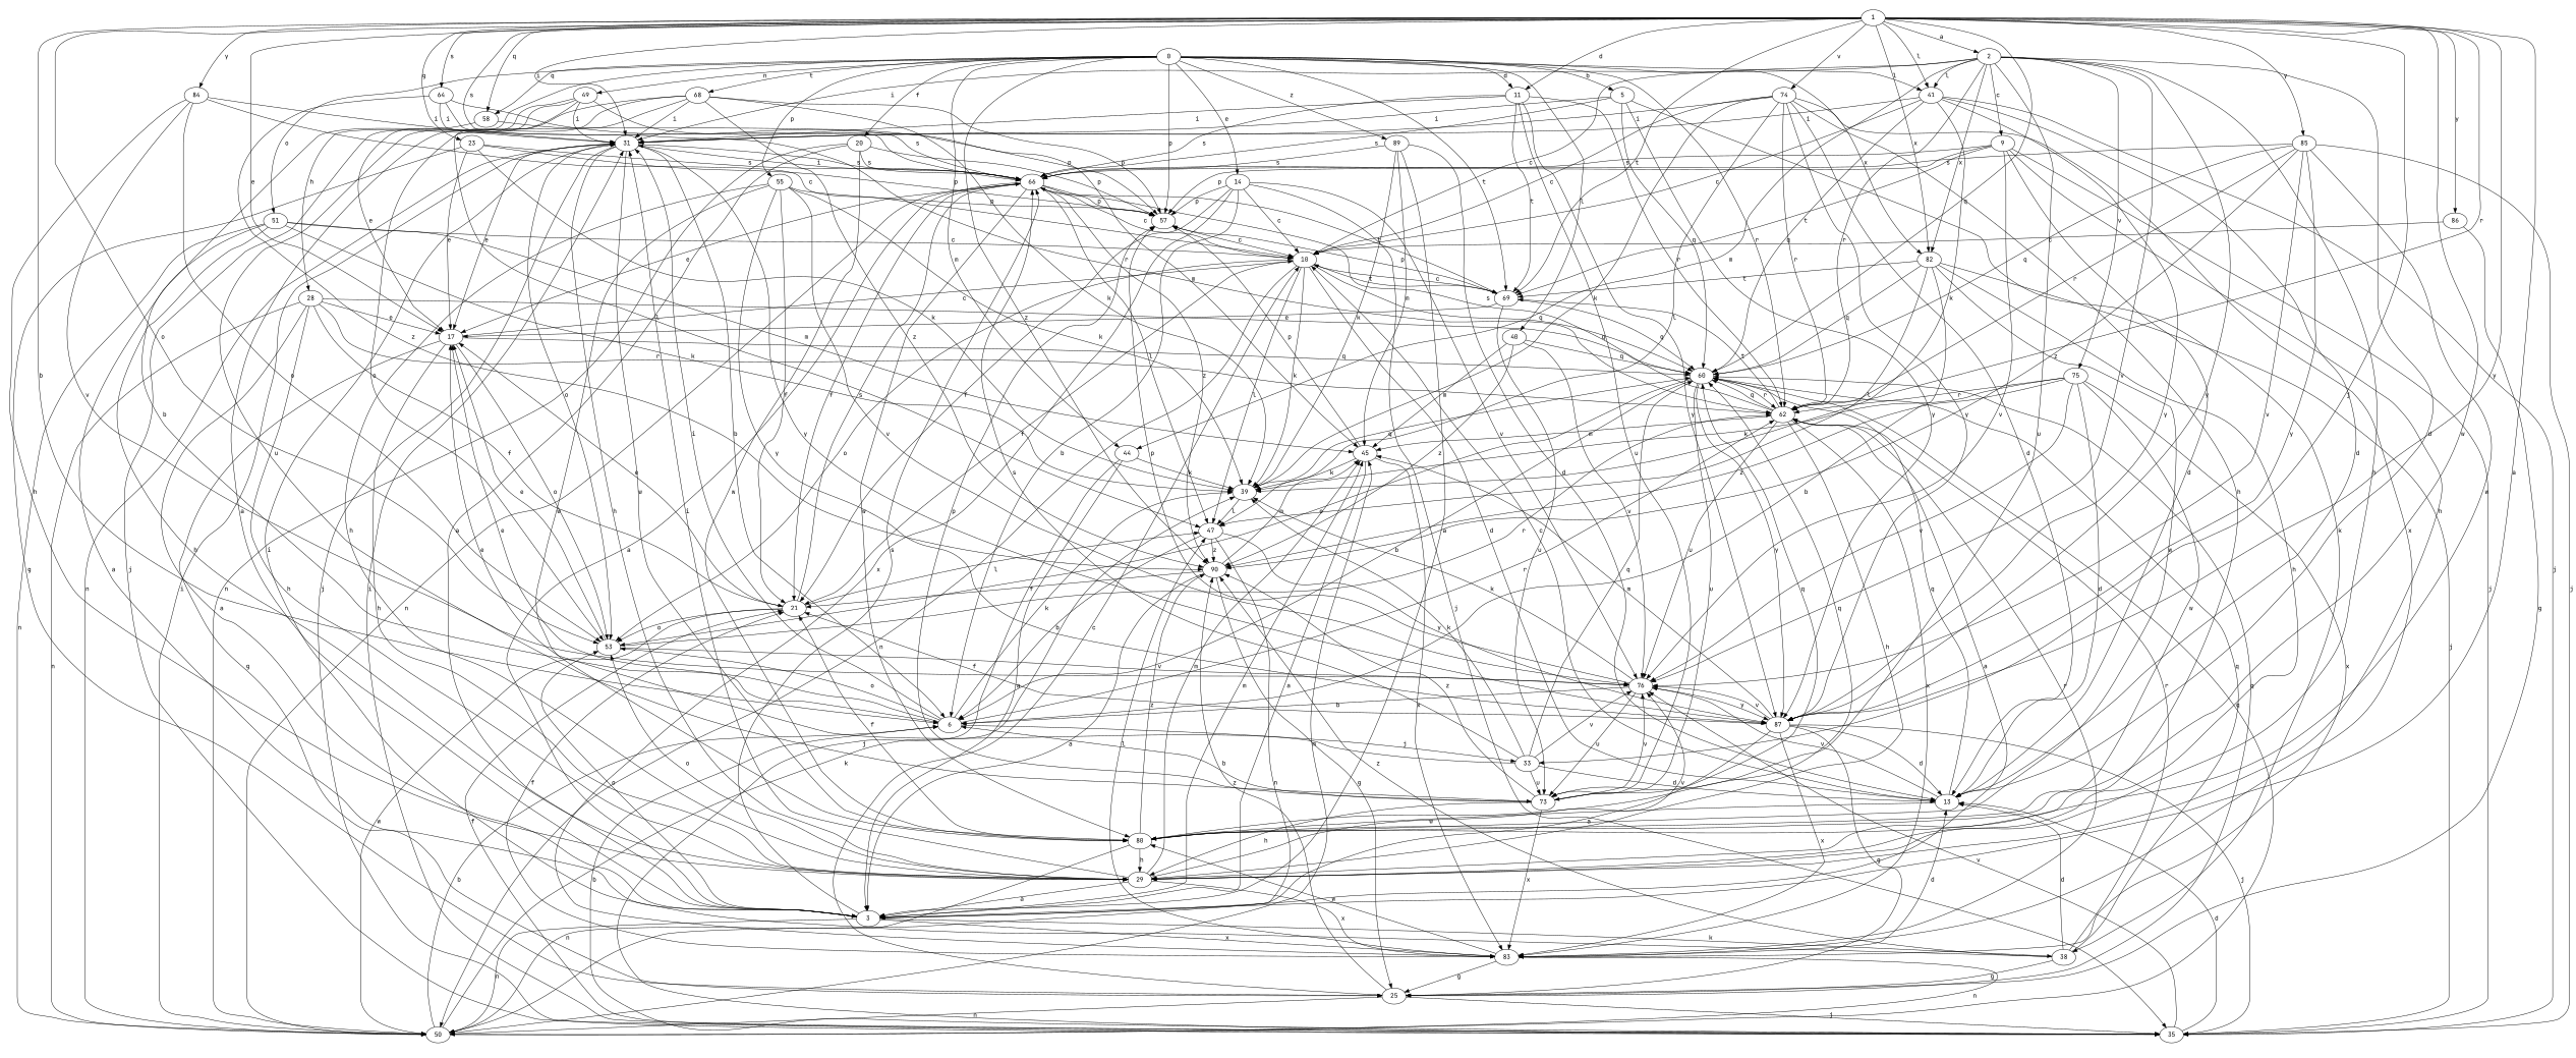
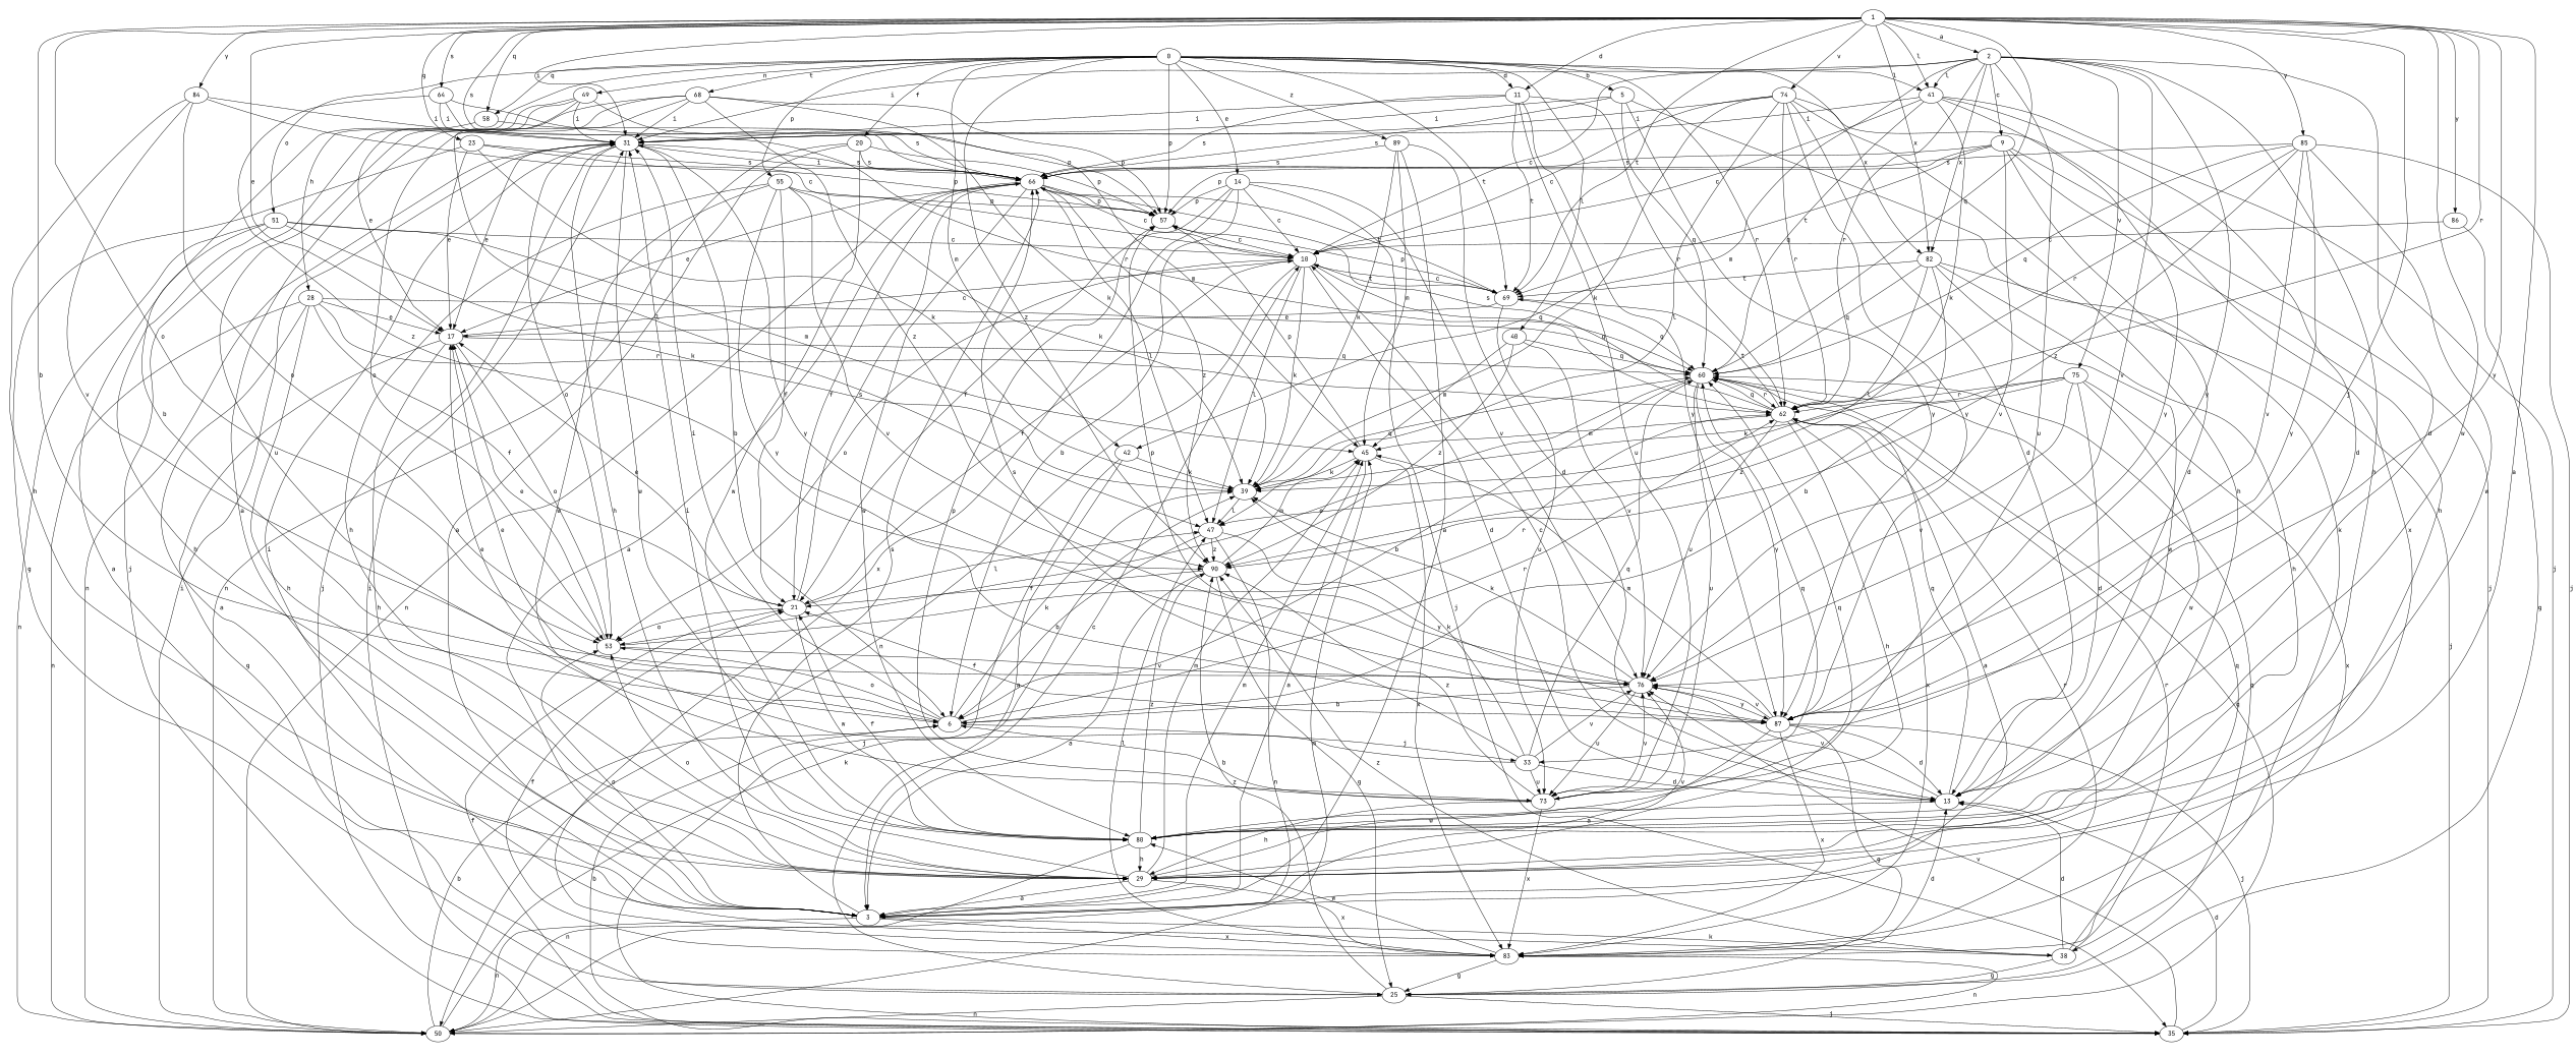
  strict digraph {
    fontname="JetBrains Mono"
    node [fontname="JetBrains Mono"]
    edge [fontname="JetBrains Mono"]
    0
    5
    11
    14
    20
    28
    40
    41
-   44
+   44 [label=42]
    49
    51
    55
    57
    58
    62
    68
    69
    82
    89
    90
    31
    60
    66
    87
    38
    73
    6
    10
    76
    83
    35
    21
    3
    80
    50
    17
    29
    45
    13
    39
    n41 [label=47]
    53
    25
    1
    2
    23
    33
    64
    74
    84
    85
    86
    9
    75
    0 -> 5 [label=b]
    0 -> 11 [label=d]
    0 -> 14 [label=e]
    0 -> 20 [label=f]
    0 -> 28 [label=h]
    0 -> 40 [label=l]
    0 -> 41 [label=l]
    0 -> 44 [label=m]
    0 -> 49 [label=n]
    0 -> 51 [label=o]
    0 -> 55 [label=p]
    0 -> 57 [label=p]
    0 -> 58 [label=q]
    0 -> 62 [label=r]
    0 -> 68 [label=t]
    0 -> 69 [label=t]
    0 -> 82 [label=x]
    0 -> 89 [label=z]
    0 -> 90 [label=z]
    5 -> 31 [label=i]
    5 -> 60 [label=q]
    5 -> 66 [label=s]
    5 -> 87 [label=y]
    5 -> 38 [label=k]
    11 -> 62 [label=r]
    11 -> 69 [label=t]
    11 -> 31 [label=i]
    11 -> 66 [label=s]
    11 -> 87 [label=y]
    11 -> 73 [label=u]
    14 -> 57 [label=p]
    14 -> 6 [label=b]
    14 -> 10 [label=c]
    14 -> 76 [label=v]
    14 -> 83 [label=x]
    14 -> 35 [label=j]
    14 -> 21 [label=f]
    20 -> 57 [label=p]
    20 -> 66 [label=s]
    20 -> 3 [label=a]
    20 -> 80 [label=w]
    20 -> 50 [label=n]
    28 -> 62 [label=r]
    28 -> 60 [label=q]
    28 -> 21 [label=f]
    28 -> 3 [label=a]
    28 -> 50 [label=n]
    28 -> 17 [label=e]
    28 -> 29 [label=h]
    40 -> 90 [label=z]
    40 -> 60 [label=q]
    40 -> 76 [label=v]
    40 -> 45 [label=m]
    41 -> 31 [label=i]
    41 -> 60 [label=q]
    41 -> 87 [label=y]
    41 -> 10 [label=c]
    41 -> 35 [label=j]
    41 -> 13 [label=d]
    41 -> 39 [label=k]
    44 -> 35 [label=j]
    44 -> 3 [label=a]
    44 -> 39 [label=k]
    49 -> 31 [label=i]
    49 -> 35 [label=j]
    49 -> 17 [label=e]
    49 -> 45 [label=m]
    49 -> n41 [label=l]
    51 -> 10 [label=c]
    51 -> 3 [label=a]
    51 -> 50 [label=n]
    51 -> 29 [label=h]
    51 -> 45 [label=m]
    51 -> 39 [label=k]
    55 -> 57 [label=p]
    55 -> 87 [label=y]
    55 -> 76 [label=v]
    55 -> 21 [label=f]
    55 -> 80 [label=w]
    55 -> 29 [label=h]
    55 -> 39 [label=k]
    57 -> 10 [label=c]
    58 -> 66 [label=s]
    58 -> 6 [label=b]
    62 -> 69 [label=t]
    62 -> 60 [label=q]
    62 -> 66 [label=s]
    62 -> 76 [label=u]
    62 -> 83 [label=x]
    62 -> 3 [label=a]
    62 -> 29 [label=h]
    62 -> 45 [label=m]
    68 -> 57 [label=p]
    68 -> 90 [label=z]
    68 -> 31 [label=i]
    68 -> 73 [label=u]
    68 -> 3 [label=a]
    68 -> 39 [label=k]
    68 -> 53 [label=o]
    69 -> 57 [label=p]
    69 -> 60 [label=q]
    69 -> 73 [label=u]
    69 -> 10 [label=c]
    69 -> 17 [label=e]
    82 -> 69 [label=t]
    82 -> 60 [label=q]
    82 -> 6 [label=b]
    82 -> 35 [label=j]
    82 -> 80 [label=w]
    82 -> 29 [label=h]
    82 -> n41 [label=l]
    89 -> 66 [label=s]
    89 -> 3 [label=a]
    89 -> 45 [label=m]
    89 -> 13 [label=d]
    89 -> 39 [label=k]
    90 -> 21 [label=f]
    90 -> 3 [label=a]
    90 -> 45 [label=m]
    90 -> 25 [label=g]
    31 -> 66 [label=s]
    31 -> 87 [label=y]
    31 -> 6 [label=b]
    31 -> 35 [label=j]
    31 -> 80 [label=w]
    31 -> 50 [label=n]
    31 -> 17 [label=e]
    31 -> 29 [label=h]
    31 -> 53 [label=o]
    60 -> 62 [label=r]
    60 -> 87 [label=y]
    60 -> 73 [label=u]
    60 -> 6 [label=b]
    60 -> 53 [label=o]
    66 -> 57 [label=p]
    66 -> 69 [label=t]
    66 -> 90 [label=z]
    66 -> 31 [label=i]
    66 -> 10 [label=c]
    66 -> 21 [label=f]
    66 -> 3 [label=a]
    66 -> 80 [label=w]
    66 -> 50 [label=n]
    66 -> 17 [label=e]
    66 -> n41 [label=l]
    87 -> 76 [label=v]
    87 -> 83 [label=x]
    87 -> 35 [label=j]
    87 -> 21 [label=f]
    87 -> 3 [label=a]
    87 -> 45 [label=m]
    87 -> 13 [label=d]
    87 -> 25 [label=g]
    38 -> 62 [label=r]
    38 -> 90 [label=z]
    38 -> 31 [label=i]
    38 -> 60 [label=q]
    38 -> 13 [label=d]
    38 -> 25 [label=g]
    73 -> 57 [label=p]
    73 -> 90 [label=z]
    73 -> 60 [label=q]
    73 -> 6 [label=b]
    73 -> 76 [label=v]
    73 -> 83 [label=x]
    73 -> 29 [label=h]
    6 -> 62 [label=r]
    6 -> 31 [label=i]
    6 -> 17 [label=e]
    6 -> 39 [label=k]
    6 -> 53 [label=o]
    6 -> 33 [label=j]
    10 -> 69 [label=t]
    10 -> 60 [label=q]
    10 -> 21 [label=f]
    10 -> 50 [label=n]
    10 -> 13 [label=d]
    10 -> 39 [label=k]
    10 -> n41 [label=l]
    10 -> 53 [label=o]
    76 -> 57 [label=p]
    76 -> 87 [label=y]
    76 -> 73 [label=u]
    76 -> 6 [label=b]
    76 -> 39 [label=k]
    83 -> 62 [label=r]
    83 -> 21 [label=f]
    83 -> 80 [label=w]
    83 -> 50 [label=n]
    83 -> 13 [label=d]
    83 -> n41 [label=l]
    83 -> 25 [label=g]
    35 -> 31 [label=i]
    35 -> 6 [label=b]
    35 -> 76 [label=v]
    35 -> 21 [label=f]
    35 -> 13 [label=d]
    21 -> 66 [label=s]
-   21 -> 50 [label=w]
+   21 -> 80 [label=w]
    21 -> 17 [label=e]
    21 -> n41 [label=l]
    21 -> 53 [label=o]
    3 -> 66 [label=s]
    3 -> 38 [label=k]
    3 -> 83 [label=x]
    3 -> 50 [label=n]
    3 -> 45 [label=m]
    3 -> 53 [label=o]
    80 -> 90 [label=z]
    80 -> 60 [label=q]
    80 -> 21 [label=f]
    80 -> 50 [label=n]
    80 -> 29 [label=h]
    50 -> 31 [label=i]
    50 -> 60 [label=q]
    50 -> 6 [label=b]
    50 -> 45 [label=m]
    50 -> 39 [label=k]
    17 -> 60 [label=q]
    17 -> 10 [label=c]
    17 -> 29 [label=h]
    17 -> 53 [label=o]
    17 -> 25 [label=g]
    29 -> 31 [label=i]
    29 -> 76 [label=v]
    29 -> 83 [label=x]
    29 -> 3 [label=a]
    29 -> 45 [label=m]
    29 -> 53 [label=o]
    45 -> 57 [label=p]
    45 -> 83 [label=x]
    45 -> 3 [label=a]
    45 -> 39 [label=k]
    13 -> 60 [label=q]
    13 -> 10 [label=c]
    13 -> 76 [label=v]
    13 -> 80 [label=w]
    39 -> 60 [label=q]
    39 -> n41 [label=l]
    n41 -> 90 [label=z]
    n41 -> 87 [label=y]
    n41 -> 6 [label=b]
    n41 -> 50 [label=n]
    53 -> 62 [label=r]
    53 -> 76 [label=v]
    53 -> 17 [label=e]
    25 -> 90 [label=z]
    25 -> 60 [label=q]
    25 -> 10 [label=c]
    25 -> 35 [label=j]
    25 -> 50 [label=n]
    1 -> 11 [label=d]
    1 -> 41 [label=l]
    1 -> 58 [label=q]
    1 -> 62 [label=r]
    1 -> 69 [label=t]
    1 -> 82 [label=x]
    1 -> 31 [label=i]
    1 -> 60 [label=q]
    1 -> 66 [label=s]
    1 -> 87 [label=y]
    1 -> 6 [label=b]
    1 -> 3 [label=a]
    1 -> 80 [label=w]
    1 -> 17 [label=e]
    1 -> 53 [label=o]
    1 -> 2 [label=a]
    1 -> 23 [label=g]
    1 -> 33 [label=j]
    1 -> 64 [label=s]
    1 -> 74 [label=v]
    1 -> 84 [label=y]
    1 -> 85 [label=y]
    1 -> 86 [label=y]
    2 -> 41 [label=l]
    2 -> 44 [label=m]
    2 -> 62 [label=r]
    2 -> 82 [label=x]
    2 -> 31 [label=i]
    2 -> 87 [label=y]
    2 -> 73 [label=u]
    2 -> 10 [label=c]
    2 -> 76 [label=v]
    2 -> 29 [label=h]
    2 -> 13 [label=d]
    2 -> 9 [label=c]
    2 -> 75 [label=v]
    23 -> 57 [label=p]
    23 -> 66 [label=s]
    23 -> 17 [label=e]
    23 -> 39 [label=k]
    23 -> 25 [label=g]
    33 -> 60 [label=q]
    33 -> 66 [label=s]
    33 -> 73 [label=u]
    33 -> 76 [label=v]
    33 -> 17 [label=e]
    33 -> 13 [label=d]
    33 -> 39 [label=k]
    64 -> 57 [label=p]
    64 -> 62 [label=r]
    64 -> 90 [label=z]
    64 -> 31 [label=i]
    74 -> 62 [label=r]
    74 -> 31 [label=i]
    74 -> 87 [label=y]
    74 -> 10 [label=c]
    74 -> 83 [label=x]
    74 -> 29 [label=h]
    74 -> 13 [label=d]
    74 -> 39 [label=k]
    74 -> n41 [label=l]
    84 -> 31 [label=i]
    84 -> 10 [label=c]
    84 -> 76 [label=v]
    84 -> 29 [label=h]
    84 -> 53 [label=o]
    85 -> 62 [label=r]
    85 -> 90 [label=z]
    85 -> 60 [label=q]
    85 -> 66 [label=s]
    85 -> 87 [label=y]
    85 -> 76 [label=v]
    85 -> 35 [label=j]
    85 -> 80 [label=w]
    86 -> 10 [label=c]
    86 -> 25 [label=g]
    9 -> 57 [label=p]
    9 -> 69 [label=t]
    9 -> 66 [label=s]
    9 -> 76 [label=v]
    9 -> 35 [label=j]
    9 -> 29 [label=h]
    9 -> 13 [label=d]
    75 -> 62 [label=r]
    75 -> 90 [label=z]
    75 -> 76 [label=v]
    75 -> 83 [label=x]
    75 -> 80 [label=w]
    75 -> 13 [label=d]
    75 -> 39 [label=k]
  }
